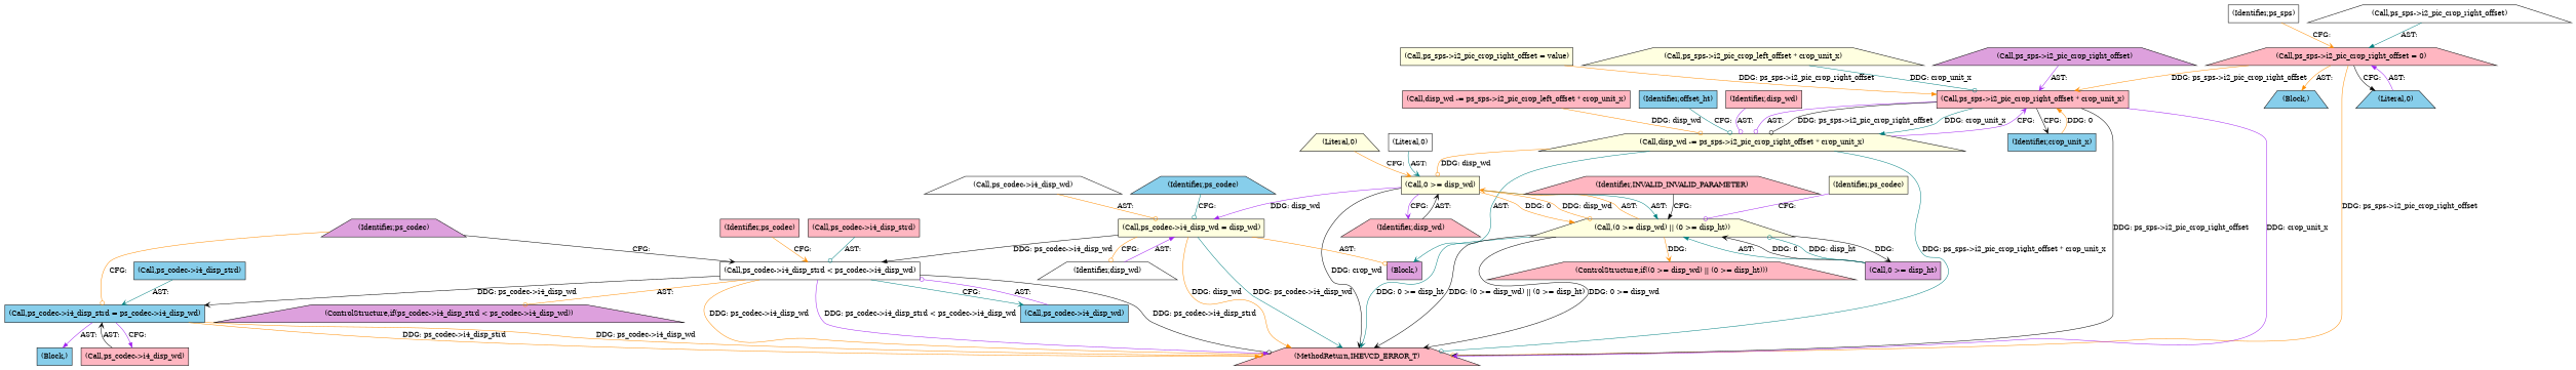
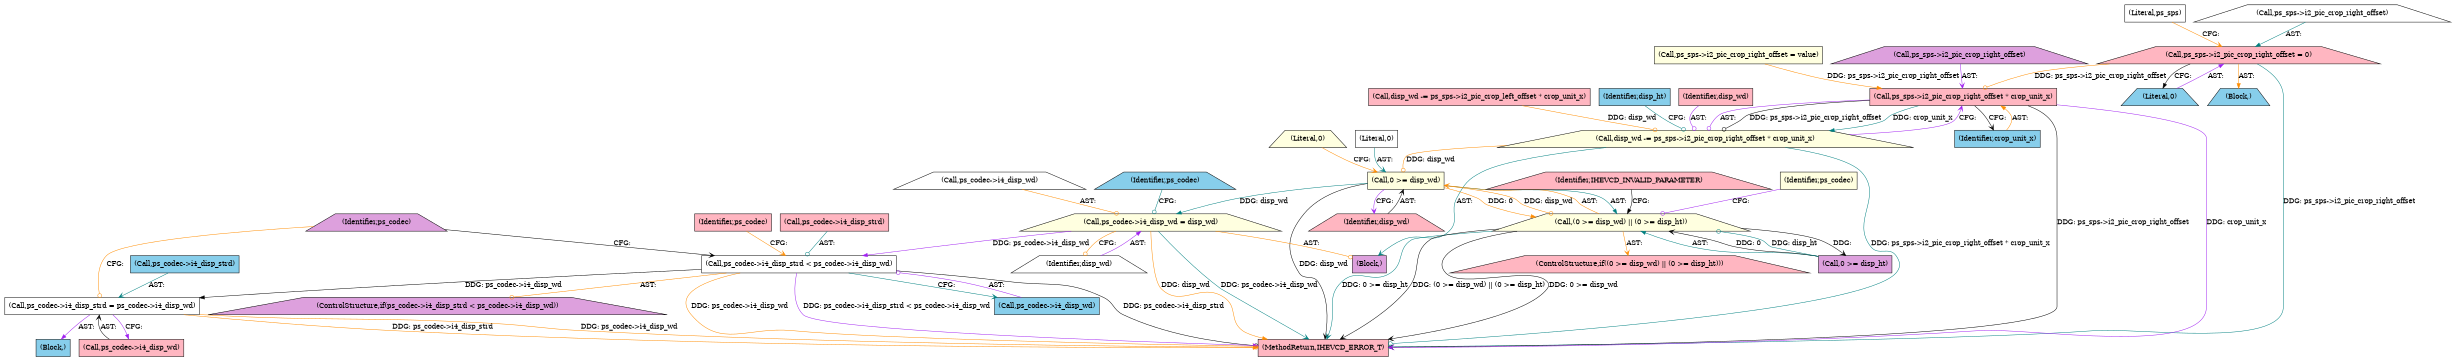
  digraph {
    node [fillcolor=lightpink shape=box style=filled]
    edge [arrowhead=vee color=darkorange]
    n1 [label="(Call,ps_sps->i2_pic_crop_right_offset = 0)" shape=trapezium]
    n2 [label="(Call,ps_sps->i2_pic_crop_right_offset * crop_unit_x)"]
    n3 [fillcolor=skyblue label="(Block,)" shape=trapezium]
-   n4 [label="(MethodReturn,IHEVCD_ERROR_T)" shape=trapezium]
+   n4 [label="(MethodReturn,IHEVCD_ERROR_T)"]
    n5 [fillcolor=skyblue label="(Literal,0)" shape=trapezium]
    n6 [fillcolor=lightyellow label="(Call,disp_wd -= ps_sps->i2_pic_crop_right_offset * crop_unit_x)" shape=trapezium]
    n7 [fillcolor=skyblue label="(Identifier,crop_unit_x)"]
    n8 [fillcolor=lightyellow label="(Call,0 >= disp_wd)"]
    n9 [fillcolor=plum label="(Block,)"]
    n10 [fillcolor=lightyellow label="(Call,(0 >= disp_wd) || (0 >= disp_ht))" shape=trapezium]
-   n11 [fillcolor=lightyellow label="(Call,ps_codec->i4_disp_wd = disp_wd)"]
+   n11 [fillcolor=lightyellow label="(Call,ps_codec->i4_disp_wd = disp_wd)" shape=trapezium]
    n12 [label="(Identifier,disp_wd)" shape=trapezium]
    n13 [label="(ControlStructure,if((0 >= disp_wd) || (0 >= disp_ht)))" shape=trapezium]
    n14 [fillcolor=plum label="(Call,0 >= disp_ht)"]
    n15 [fillcolor=white label="(Call,ps_codec->i4_disp_strd < ps_codec->i4_disp_wd)"]
    n16 [fillcolor=white label="(Identifier,disp_wd)" shape=trapezium]
-   n17 [fillcolor=skyblue label="(Call,ps_codec->i4_disp_strd = ps_codec->i4_disp_wd)"]
+   n17 [fillcolor=white label="(Call,ps_codec->i4_disp_strd = ps_codec->i4_disp_wd)"]
    n18 [fillcolor=skyblue label="(Call,ps_codec->i4_disp_wd)"]
    n19 [fillcolor=plum label="(ControlStructure,if(ps_codec->i4_disp_strd < ps_codec->i4_disp_wd))" shape=trapezium]
    n20 [fillcolor=skyblue label="(Block,)"]
    n21 [label="(Call,ps_codec->i4_disp_wd)"]
    n22 [fillcolor=white label="(Call,ps_codec->i4_disp_wd)" shape=trapezium]
    n23 [fillcolor=skyblue label="(Call,ps_codec->i4_disp_strd)"]
    n24 [label="(Identifier,disp_wd)"]
    n25 [fillcolor=lightyellow label="(Literal,0)" shape=trapezium]
    n26 [fillcolor=skyblue label="(Identifier,ps_codec)" shape=trapezium]
-   n27 [label="(Identifier,INVALID_INVALID_PARAMETER)" shape=trapezium]
+   n27 [label="(Identifier,IHEVCD_INVALID_PARAMETER)" shape=trapezium]
    n28 [label="(Identifier,ps_codec)"]
    n29 [fillcolor=lightyellow label="(Call,ps_sps->i2_pic_crop_right_offset = value)"]
-   n30 [fillcolor=lightyellow label="(Call,ps_sps->i2_pic_crop_left_offset * crop_unit_x)" shape=trapezium]
    n31 [fillcolor=white label="(Literal,0)"]
    n32 [fillcolor=plum label="(Identifier,ps_codec)" shape=trapezium]
    n33 [label="(Call,disp_wd -= ps_sps->i2_pic_crop_left_offset * crop_unit_x)"]
-   n34 [fillcolor=white label="(Identifier,ps_sps)"]
+   n34 [fillcolor=white label="(Literal,ps_sps)"]
    n35 [label="(Call,ps_codec->i4_disp_strd)"]
    n36 [fillcolor=white label="(Call,ps_sps->i2_pic_crop_right_offset)" shape=trapezium]
    n37 [fillcolor=lightyellow label="(Identifier,ps_codec)"]
    n38 [fillcolor=plum label="(Call,ps_sps->i2_pic_crop_right_offset)" shape=trapezium]
-   n39 [fillcolor=skyblue label="(Identifier,offset_ht)"]
-   n1 -> n2 [label="DDG: ps_sps->i2_pic_crop_right_offset"]
+   n39 [fillcolor=skyblue label="(Identifier,disp_ht)"]
+   n1 -> n2 [arrowhead=odot label="DDG: ps_sps->i2_pic_crop_right_offset"]
    n1 -> n3 [arrowhead=normal label="AST: "]
-   n1 -> n4 [arrowhead=odot label="DDG: ps_sps->i2_pic_crop_right_offset"]
+   n1 -> n4 [arrowhead=odot color=teal label="DDG: ps_sps->i2_pic_crop_right_offset"]
    n1 -> n5 [arrowhead=normal color=black label="CFG: "]
    n2 -> n4 [color=black label="DDG: ps_sps->i2_pic_crop_right_offset"]
    n2 -> n4 [color=purple label="DDG: crop_unit_x"]
    n2 -> n6 [arrowhead=odot color=purple label="AST: "]
    n2 -> n6 [arrowhead=odot color=black label="DDG: ps_sps->i2_pic_crop_right_offset"]
    n2 -> n6 [arrowhead=normal color=teal label="DDG: crop_unit_x"]
    n2 -> n7 [color=black label="CFG: "]
    n5 -> n1 [arrowhead=normal color=purple label="AST: "]
    n6 -> n2 [color=purple label="CFG: "]
    n6 -> n4 [arrowhead=odot color=teal label="DDG: ps_sps->i2_pic_crop_right_offset * crop_unit_x"]
    n6 -> n8 [arrowhead=odot label="DDG: disp_wd"]
    n6 -> n9 [color=teal label="AST: "]
-   n7 -> n2 [arrowhead=normal label="DDG: 0"]
-   n8 -> n4 [color=black label="DDG: crop_wd"]
+   n7 -> n2 [arrowhead=normal label="AST: "]
+   n8 -> n4 [color=black label="DDG: disp_wd"]
    n8 -> n10 [arrowhead=normal color=teal label="AST: "]
    n8 -> n10 [arrowhead=normal label="DDG: 0"]
    n8 -> n10 [arrowhead=odot label="DDG: disp_wd"]
-   n8 -> n11 [arrowhead=normal color=purple label="DDG: disp_wd"]
+   n8 -> n11 [arrowhead=normal color=teal label="DDG: disp_wd"]
    n8 -> n12 [color=purple label="CFG: "]
    n10 -> n4 [color=teal label="DDG: 0 >= disp_ht"]
    n10 -> n4 [color=black label="DDG: (0 >= disp_wd) || (0 >= disp_ht)"]
    n10 -> n4 [color=black label="DDG: 0 >= disp_wd"]
    n10 -> n8 [label="AST: "]
-   n10 -> n13 [label="DDG: "]
+   n10 -> n13 [label="AST: "]
    n10 -> n14 [color=black label="DDG: "]
    n11 -> n4 [arrowhead=normal label="DDG: disp_wd"]
    n11 -> n4 [color=teal label="DDG: ps_codec->i4_disp_wd"]
    n11 -> n9 [arrowhead=odot label="AST: "]
-   n11 -> n15 [arrowhead=normal color=black label="DDG: ps_codec->i4_disp_wd"]
+   n11 -> n15 [arrowhead=normal color=purple label="DDG: ps_codec->i4_disp_wd"]
    n11 -> n16 [arrowhead=odot label="CFG: "]
    n12 -> n8 [color=black label="AST: "]
    n14 -> n10 [arrowhead=normal color=teal label="AST: "]
    n14 -> n10 [color=black label="DDG: 0"]
    n14 -> n10 [arrowhead=odot color=teal label="DDG: disp_ht"]
    n15 -> n4 [arrowhead=odot color=black label="DDG: ps_codec->i4_disp_strd"]
    n15 -> n4 [label="DDG: ps_codec->i4_disp_wd"]
    n15 -> n4 [arrowhead=normal color=purple label="DDG: ps_codec->i4_disp_strd < ps_codec->i4_disp_wd"]
-   n15 -> n17 [color=black label="DDG: ps_codec->i4_disp_wd"]
+   n15 -> n17 [arrowhead=normal color=black label="DDG: ps_codec->i4_disp_wd"]
    n15 -> n18 [color=teal label="CFG: "]
    n15 -> n19 [arrowhead=odot label="AST: "]
    n16 -> n11 [arrowhead=normal color=purple label="AST: "]
    n17 -> n4 [arrowhead=normal label="DDG: ps_codec->i4_disp_strd"]
    n17 -> n4 [arrowhead=odot label="DDG: ps_codec->i4_disp_wd"]
    n17 -> n20 [arrowhead=normal color=purple label="AST: "]
    n17 -> n21 [arrowhead=normal color=purple label="CFG: "]
    n18 -> n15 [arrowhead=odot color=purple label="AST: "]
    n21 -> n17 [color=black label="AST: "]
    n22 -> n11 [arrowhead=odot label="AST: "]
    n23 -> n17 [color=teal label="AST: "]
    n24 -> n6 [arrowhead=odot color=purple label="AST: "]
    n25 -> n8 [label="CFG: "]
    n26 -> n11 [arrowhead=odot color=teal label="CFG: "]
    n27 -> n10 [arrowhead=normal color=black label="CFG: "]
    n28 -> n15 [label="CFG: "]
    n29 -> n2 [arrowhead=normal label="DDG: ps_sps->i2_pic_crop_right_offset"]
-   n30 -> n2 [arrowhead=odot color=teal label="DDG: crop_unit_x"]
    n31 -> n8 [color=teal label="AST: "]
    n32 -> n15 [color=black label="CFG: "]
    n32 -> n17 [arrowhead=odot label="CFG: "]
    n33 -> n6 [arrowhead=odot label="DDG: disp_wd"]
    n34 -> n1 [label="CFG: "]
    n35 -> n15 [arrowhead=odot color=teal label="AST: "]
    n36 -> n1 [arrowhead=normal color=teal label="AST: "]
    n37 -> n10 [arrowhead=odot color=purple label="CFG: "]
    n38 -> n2 [color=purple label="AST: "]
    n39 -> n6 [arrowhead=odot color=teal label="CFG: "]
  }
